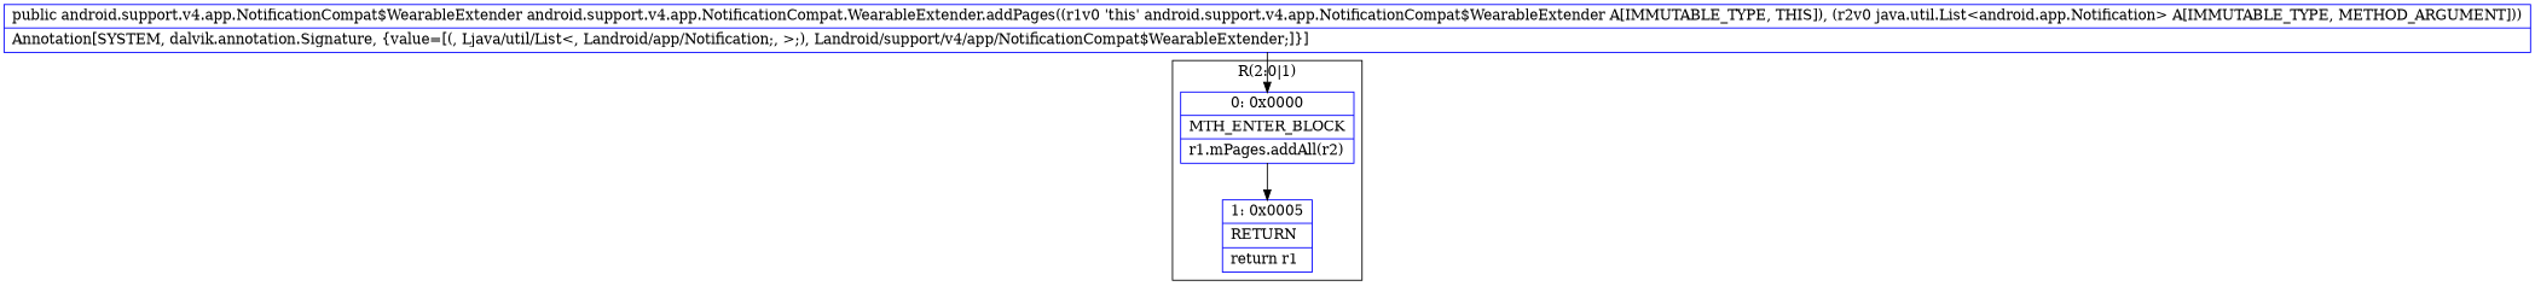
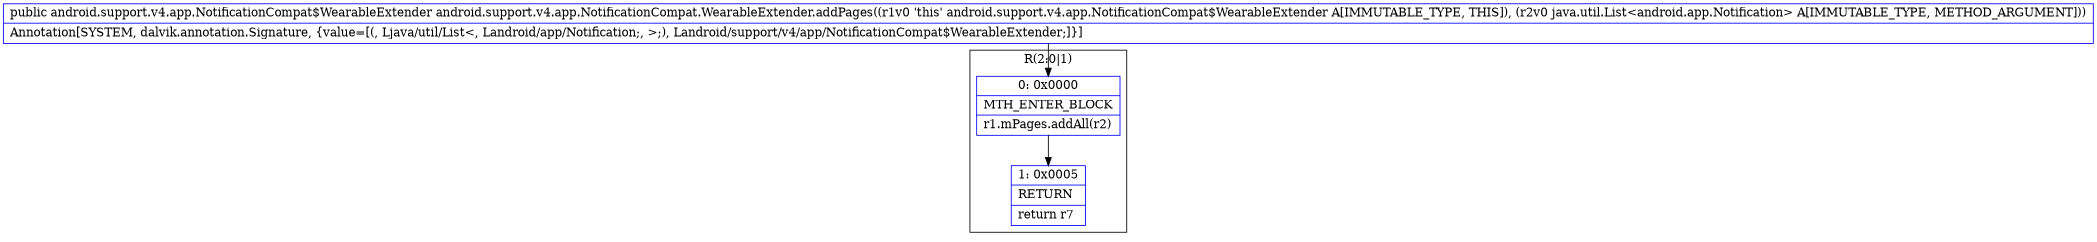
  digraph {
    node [color=blue shape=record]
    n1 [label="{0\:\ 0x0000|MTH_ENTER_BLOCK\l|r1.mPages.addAll(r2)\l}"]
-   n2 [label="{1\:\ 0x0005|RETURN\l|return r1\l}"]
+   n2 [label="{1\:\ 0x0005|RETURN\l|return r7\l}"]
    n3 [label="{public android.support.v4.app.NotificationCompat$WearableExtender android.support.v4.app.NotificationCompat.WearableExtender.addPages((r1v0 'this' android.support.v4.app.NotificationCompat$WearableExtender A[IMMUTABLE_TYPE, THIS]), (r2v0 java.util.List\<android.app.Notification\> A[IMMUTABLE_TYPE, METHOD_ARGUMENT]))  | Annotation[SYSTEM, dalvik.annotation.Signature, \{value=[(, Ljava\/util\/List\<, Landroid\/app\/Notification;, \>;), Landroid\/support\/v4\/app\/NotificationCompat$WearableExtender;]\}]\l}"]
    subgraph cluster_1 {
      label="R(2:0|1)"
      n1
      n2
    }
    n1 -> n2
    n3 -> n1
  }
